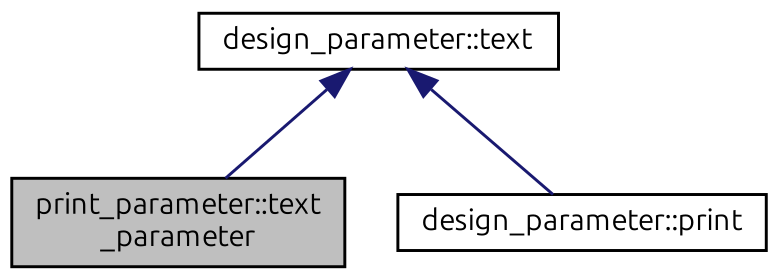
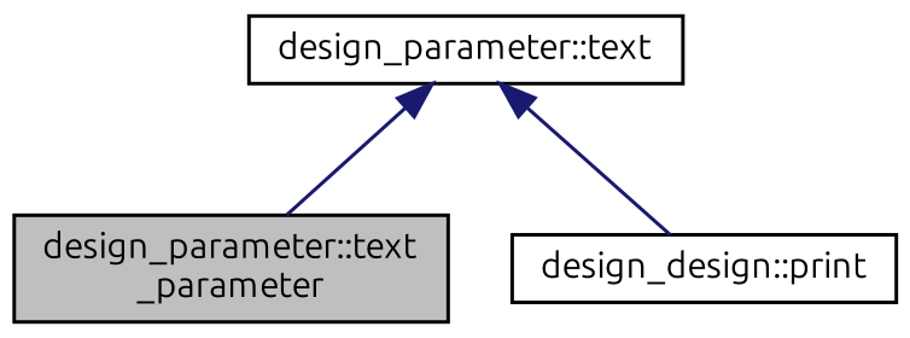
  digraph {
    fontname=Ubuntu
    rankdir=TB
    node [color=black fillcolor=white fontname=Ubuntu fontsize=10 shape=record style=filled]
    edge [color=midnightblue dir=back fontname=Ubuntu fontsize=10 labelfontname=Helvetica labelfontsize=10 style=solid]
-   n1 [fillcolor=grey75 fontcolor=black height=0.2 label="print_parameter::text\l_parameter" width=0.4]
+   n1 [fillcolor=grey75 fontcolor=black height=0.2 label="design_parameter::text\l_parameter" width=0.4]
    n2 [height=0.2 label="design_parameter::text" width=0.4]
-   n3 [height=0.2 label="design_parameter::print" width=0.4]
+   n3 [height=0.2 label="design_design::print" width=0.4]
    n2 -> n1
    n2 -> n3
  }
